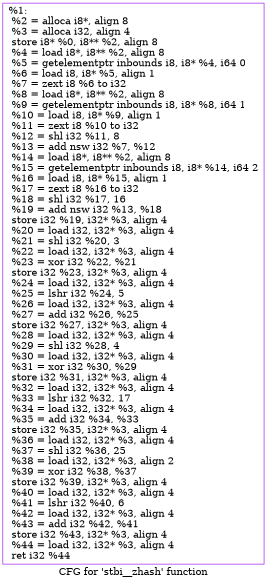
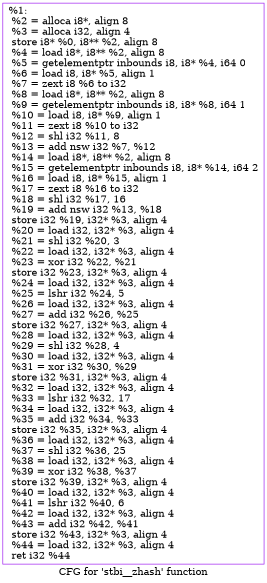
  digraph {
    label="CFG for 'stbi__zhash' function"
-   n1 [label="{%1:\l  %2 = alloca i8*, align 8\l  %3 = alloca i32, align 4\l  store i8* %0, i8** %2, align 8\l  %4 = load i8*, i8** %2, align 8\l  %5 = getelementptr inbounds i8, i8* %4, i64 0\l  %6 = load i8, i8* %5, align 1\l  %7 = zext i8 %6 to i32\l  %8 = load i8*, i8** %2, align 8\l  %9 = getelementptr inbounds i8, i8* %8, i64 1\l  %10 = load i8, i8* %9, align 1\l  %11 = zext i8 %10 to i32\l  %12 = shl i32 %11, 8\l  %13 = add nsw i32 %7, %12\l  %14 = load i8*, i8** %2, align 8\l  %15 = getelementptr inbounds i8, i8* %14, i64 2\l  %16 = load i8, i8* %15, align 1\l  %17 = zext i8 %16 to i32\l  %18 = shl i32 %17, 16\l  %19 = add nsw i32 %13, %18\l  store i32 %19, i32* %3, align 4\l  %20 = load i32, i32* %3, align 4\l  %21 = shl i32 %20, 3\l  %22 = load i32, i32* %3, align 4\l  %23 = xor i32 %22, %21\l  store i32 %23, i32* %3, align 4\l  %24 = load i32, i32* %3, align 4\l  %25 = lshr i32 %24, 5\l  %26 = load i32, i32* %3, align 4\l  %27 = add i32 %26, %25\l  store i32 %27, i32* %3, align 4\l  %28 = load i32, i32* %3, align 4\l  %29 = shl i32 %28, 4\l  %30 = load i32, i32* %3, align 4\l  %31 = xor i32 %30, %29\l  store i32 %31, i32* %3, align 4\l  %32 = load i32, i32* %3, align 4\l  %33 = lshr i32 %32, 17\l  %34 = load i32, i32* %3, align 4\l  %35 = add i32 %34, %33\l  store i32 %35, i32* %3, align 4\l  %36 = load i32, i32* %3, align 4\l  %37 = shl i32 %36, 25\l  %38 = load i32, i32* %3, align 2\l  %39 = xor i32 %38, %37\l  store i32 %39, i32* %3, align 4\l  %40 = load i32, i32* %3, align 4\l  %41 = lshr i32 %40, 6\l  %42 = load i32, i32* %3, align 4\l  %43 = add i32 %42, %41\l  store i32 %43, i32* %3, align 4\l  %44 = load i32, i32* %3, align 4\l  ret i32 %44\l}" shape=record color=purple]
+   n1 [label="{%1:\l  %2 = alloca i8*, align 8\l  %3 = alloca i32, align 4\l  store i8* %0, i8** %2, align 8\l  %4 = load i8*, i8** %2, align 8\l  %5 = getelementptr inbounds i8, i8* %4, i64 0\l  %6 = load i8, i8* %5, align 1\l  %7 = zext i8 %6 to i32\l  %8 = load i8*, i8** %2, align 8\l  %9 = getelementptr inbounds i8, i8* %8, i64 1\l  %10 = load i8, i8* %9, align 1\l  %11 = zext i8 %10 to i32\l  %12 = shl i32 %11, 8\l  %13 = add nsw i32 %7, %12\l  %14 = load i8*, i8** %2, align 8\l  %15 = getelementptr inbounds i8, i8* %14, i64 2\l  %16 = load i8, i8* %15, align 1\l  %17 = zext i8 %16 to i32\l  %18 = shl i32 %17, 16\l  %19 = add nsw i32 %13, %18\l  store i32 %19, i32* %3, align 4\l  %20 = load i32, i32* %3, align 4\l  %21 = shl i32 %20, 3\l  %22 = load i32, i32* %3, align 4\l  %23 = xor i32 %22, %21\l  store i32 %23, i32* %3, align 4\l  %24 = load i32, i32* %3, align 4\l  %25 = lshr i32 %24, 5\l  %26 = load i32, i32* %3, align 4\l  %27 = add i32 %26, %25\l  store i32 %27, i32* %3, align 4\l  %28 = load i32, i32* %3, align 4\l  %29 = shl i32 %28, 4\l  %30 = load i32, i32* %3, align 4\l  %31 = xor i32 %30, %29\l  store i32 %31, i32* %3, align 4\l  %32 = load i32, i32* %3, align 4\l  %33 = lshr i32 %32, 17\l  %34 = load i32, i32* %3, align 4\l  %35 = add i32 %34, %33\l  store i32 %35, i32* %3, align 4\l  %36 = load i32, i32* %3, align 4\l  %37 = shl i32 %36, 25\l  %38 = load i32, i32* %3, align 4\l  %39 = xor i32 %38, %37\l  store i32 %39, i32* %3, align 4\l  %40 = load i32, i32* %3, align 4\l  %41 = lshr i32 %40, 6\l  %42 = load i32, i32* %3, align 4\l  %43 = add i32 %42, %41\l  store i32 %43, i32* %3, align 4\l  %44 = load i32, i32* %3, align 4\l  ret i32 %44\l}" shape=record color=purple]
  }
